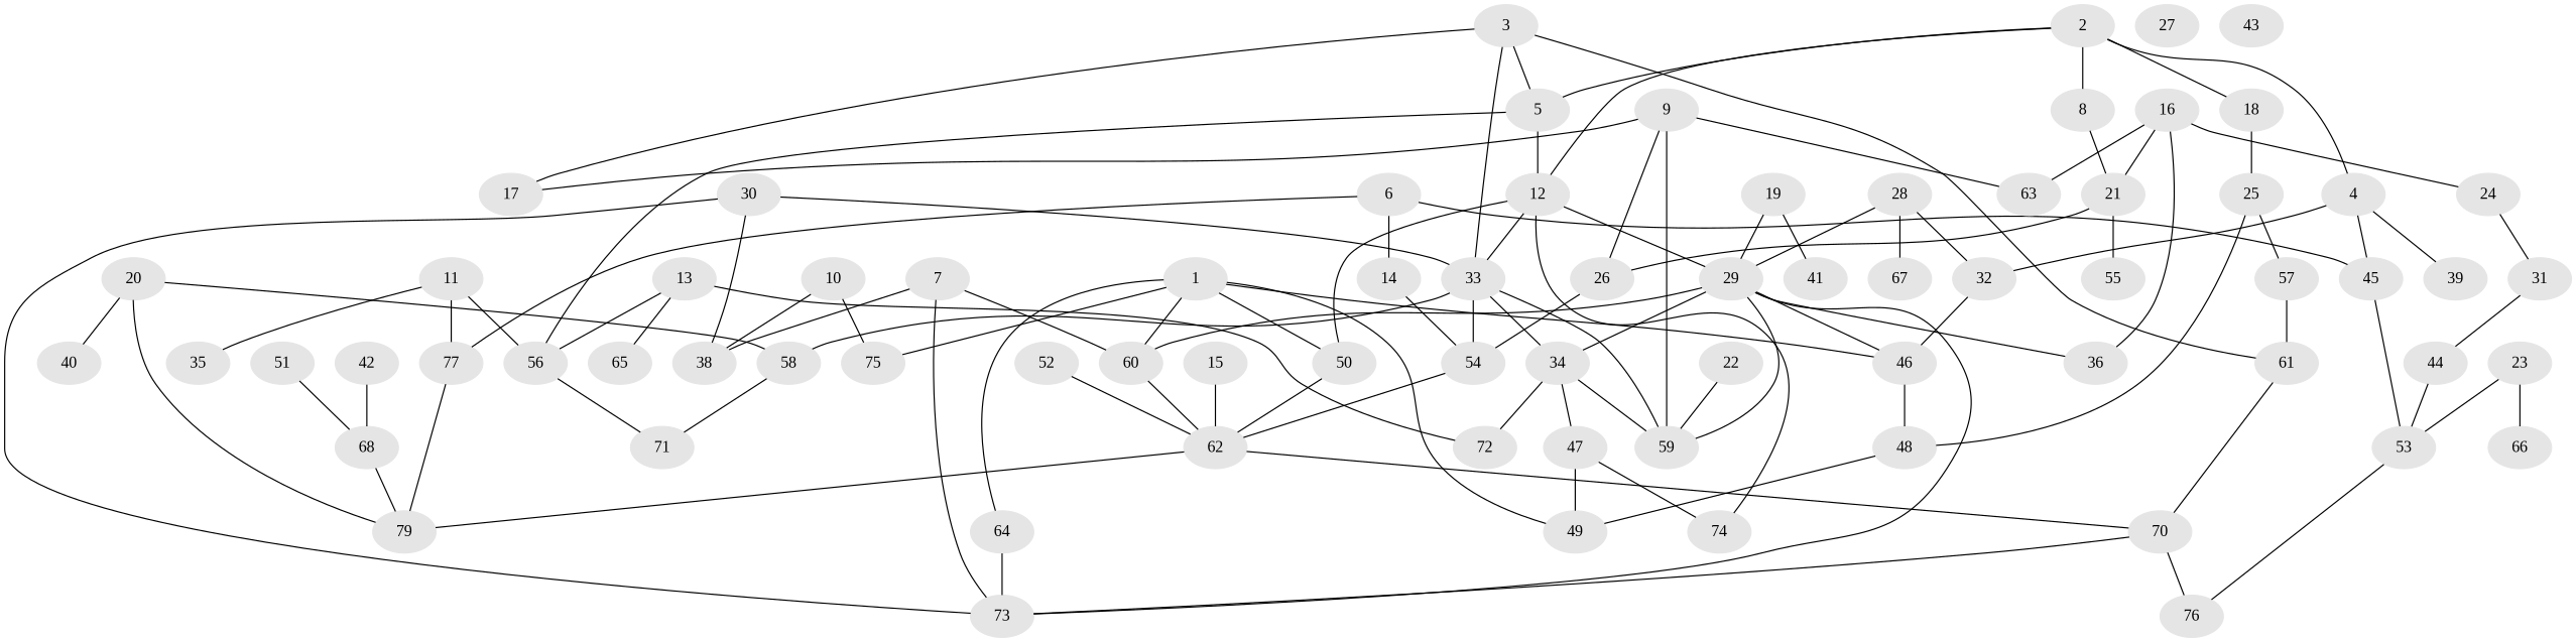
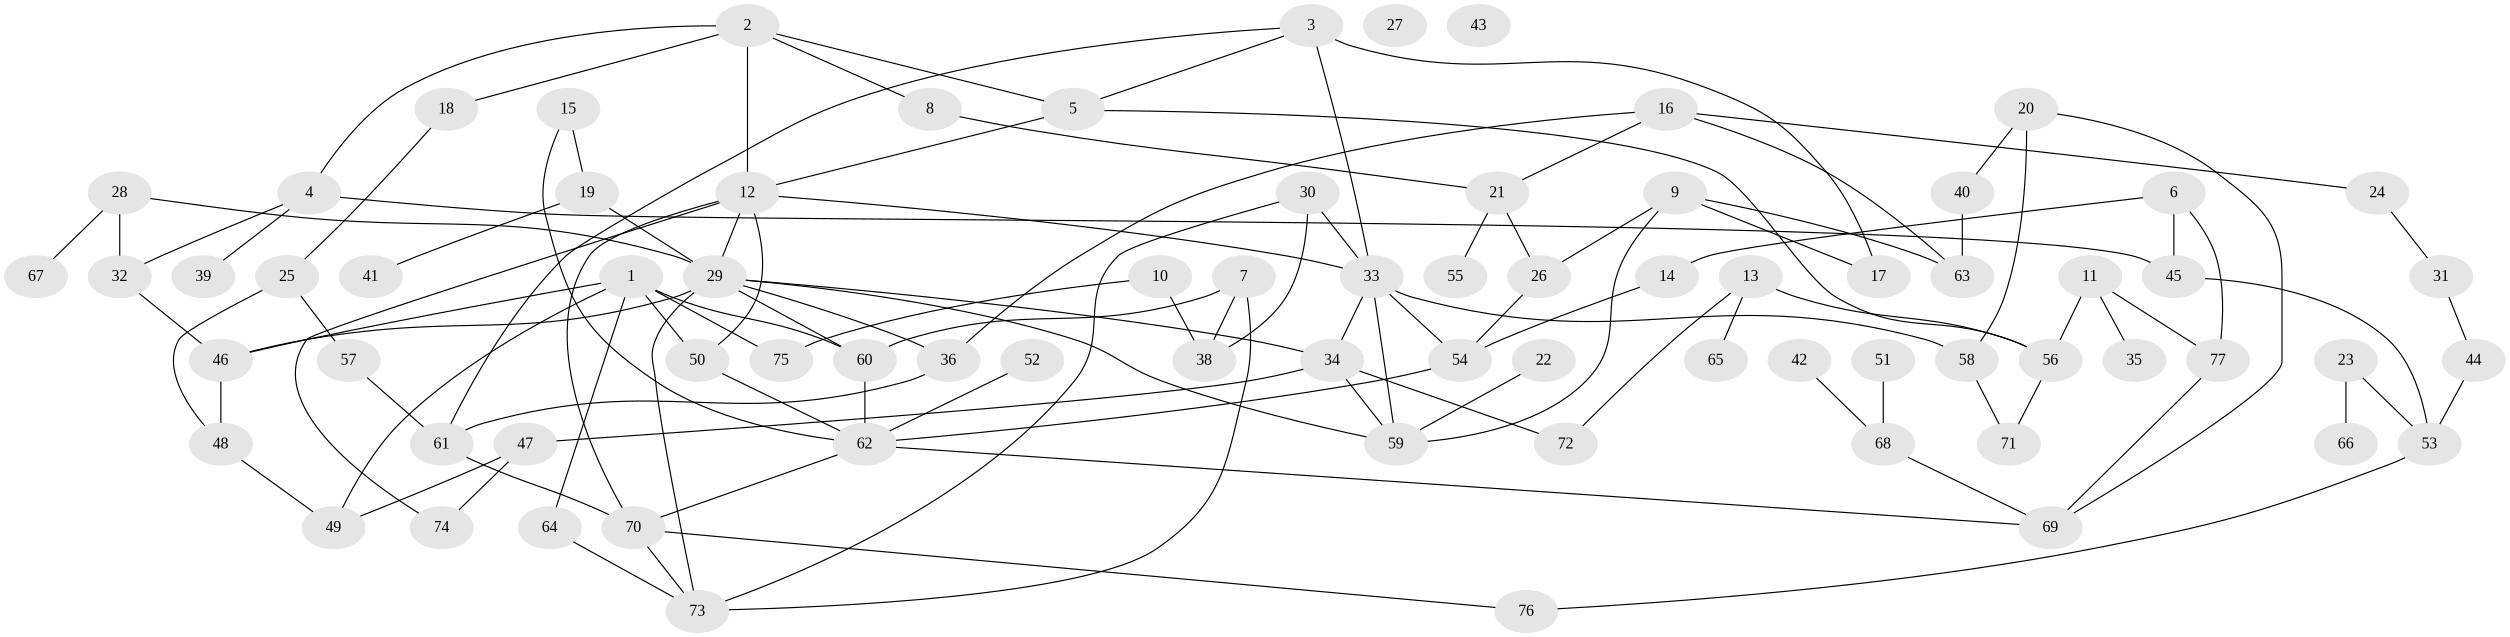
  graph {
    fontname="Liberation Serif"
    node [color=gray90 fontname="Liberation Serif" style=filled]
    edge [fontname="Liberation Serif"]
    1
    46
    49
    50
    60
    75
    64
    48
    62
    2
    4
    5
    8
    12
    18
    32
    39
    45
    56
    21
    33
    29
    70
    74
    25
    3
    17
    61
    59
    54
    58
    34
    53
    71
    6
    14
    n37 [label=77]
-   69 [label=79]
+   69
    7
    38
    73
    26
    55
    9
    63
    10
    11
    35
    36
    76
    13
    65
    72
    15
    19
    41
    16
    24
    31
    57
    20
    40
    22
    23
    66
    44
    27
    28
    67
    47
    30
    42
    68
    43
    51
    52
    1 -- 46
    1 -- 49
    1 -- 50
    1 -- 60
    1 -- 75
    1 -- 64
    46 -- 48
    50 -- 62
    60 -- 62
    64 -- 73
    48 -- 49
    62 -- 70
    62 -- 69
    2 -- 4
    2 -- 5
    2 -- 8
    2 -- 12
    2 -- 18
    4 -- 32
    4 -- 39
    4 -- 45
    5 -- 12
    5 -- 56
    8 -- 21
    12 -- 50
    12 -- 33
    12 -- 29
+   12 -- 70
    12 -- 74
    18 -- 25
    32 -- 46
    45 -- 53
    56 -- 71
    21 -- 26
    21 -- 55
    33 -- 59
    33 -- 54
    33 -- 58
    33 -- 34
    29 -- 46
    29 -- 60
    29 -- 59
    29 -- 34
    29 -- 73
    29 -- 36
    70 -- 73
    70 -- 76
    25 -- 48
    25 -- 57
    3 -- 5
    3 -- 33
    3 -- 17
    3 -- 61
    61 -- 70
    54 -- 62
    58 -- 71
    34 -- 59
    34 -- 72
    34 -- 47
    53 -- 76
    6 -- 45
    6 -- 14
    6 -- n37
    14 -- 54
    n37 -- 69
    7 -- 60
    7 -- 38
    7 -- 73
    26 -- 54
    9 -- 17
    9 -- 59
    9 -- 26
    9 -- 63
    10 -- 75
    10 -- 38
    11 -- 56
    11 -- n37
    11 -- 35
+   36 -- 61
    13 -- 56
    13 -- 65
    13 -- 72
    15 -- 62
+   15 -- 19
    19 -- 29
    19 -- 41
    16 -- 21
    16 -- 63
    16 -- 36
    16 -- 24
    24 -- 31
    31 -- 44
    57 -- 61
    20 -- 58
    20 -- 69
    20 -- 40
+   40 -- 63
    22 -- 59
    23 -- 53
    23 -- 66
    44 -- 53
    28 -- 32
    28 -- 29
    28 -- 67
    47 -- 49
    47 -- 74
    30 -- 33
    30 -- 38
    30 -- 73
    42 -- 68
    68 -- 69
    51 -- 68
    52 -- 62
  }
